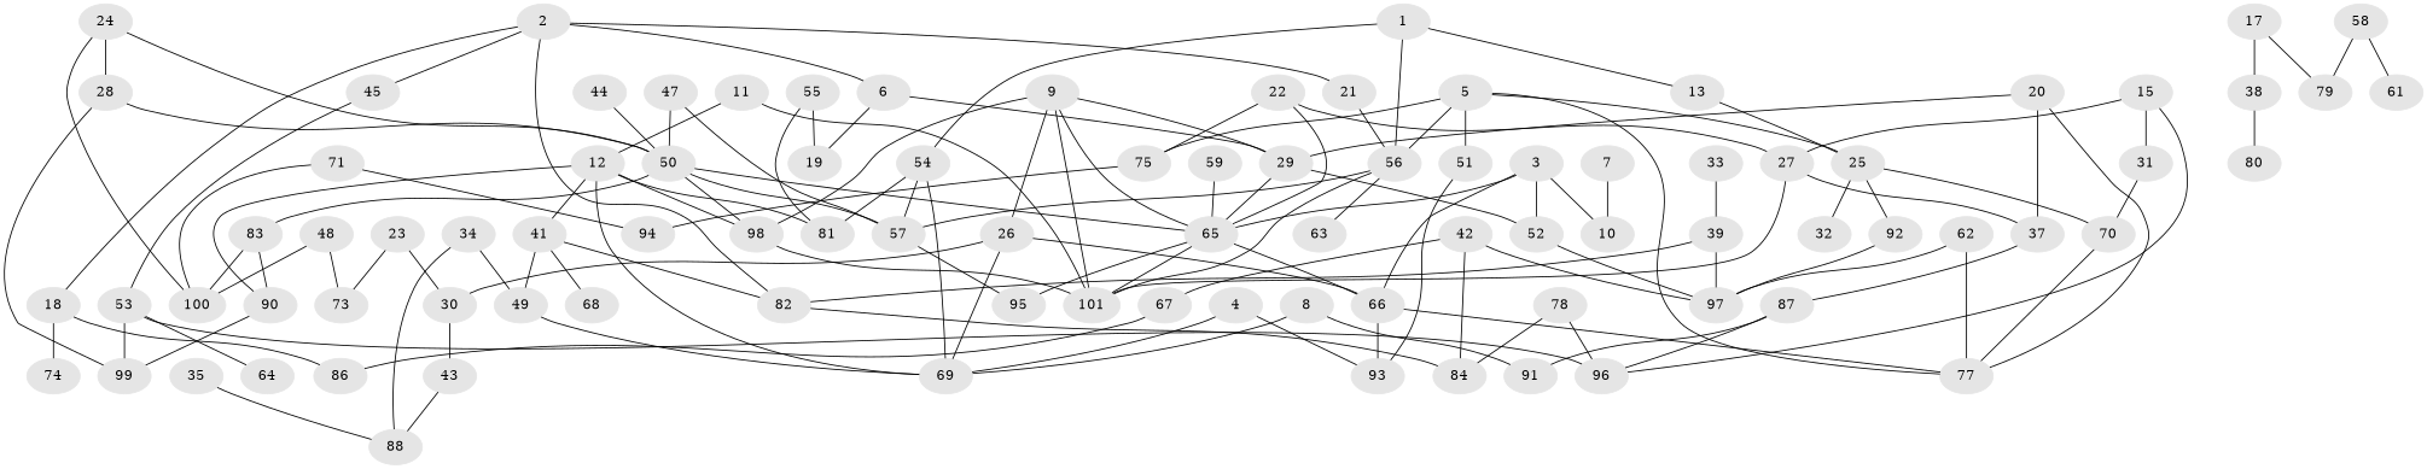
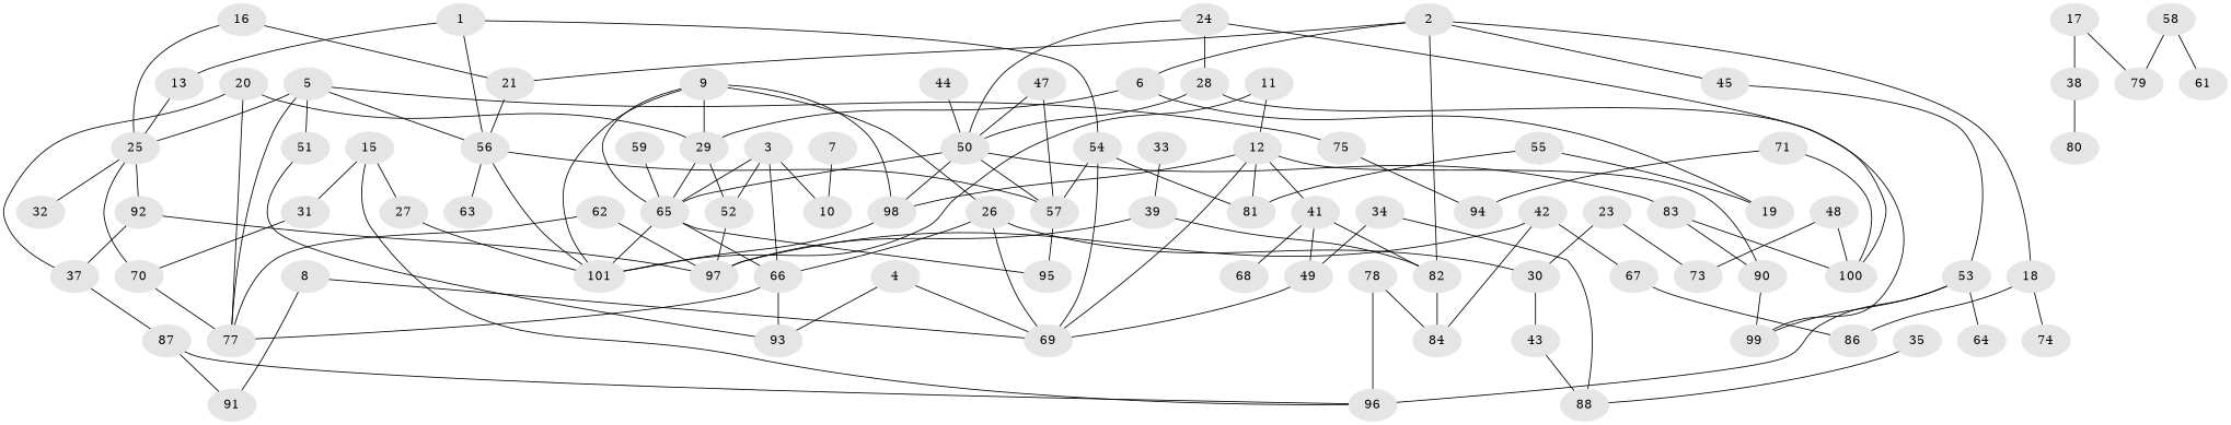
  graph {
    node [color=gray90 style=filled]
    edge [weight=1.0]
    1
    13
    54
    56
    25
    69
    81
    57
    101
    63
    2
    6
    21
    45
    82
    18
    29
    n18 [label=19]
    34
    49
    88
    53
    84
    3
    52
    n26 [label=10]
    65
    66
    97
    95
    93
    77
    4
    5
    51
    75
    32
    70
    92
    94
    7
    8
    91
    9
    26
    98
    30
    11
    12
    41
    90
    68
    99
    15
    27
    31
    96
    37
+   16
    17
    38
    79
    80
    74
    86
    20
    87
-   22
    23
    73
    43
    24
    28
    50
    100
    83
    33
    39
    35
    59
    42
    67
    44
    64
    47
    48
    55
    58
    61
    62
    71
    78
    1 -- 13
    1 -- 54
    1 -- 56
    13 -- 25
    54 -- 69
    54 -- 81
    54 -- 57
    56 -- 57
    56 -- 101
    56 -- 63
    25 -- 32
    25 -- 70
    25 -- 92
    57 -- 95
    2 -- 6
    2 -- 21
    2 -- 45
    2 -- 82
    2 -- 18
    6 -- 29
    6 -- n18
    21 -- 56
    45 -- 53
    82 -- 84
    18 -- 74
    18 -- 86
    29 -- 52
    29 -- 65
    34 -- 49
    34 -- 88
    49 -- 69
    53 -- 99
    53 -- 96 [weight=2.0]
    53 -- 64
    3 -- 52
    3 -- n26
    3 -- 65
    3 -- 66
    52 -- 97
    65 -- 101
    65 -- 66
    65 -- 95
    66 -- 93
    66 -- 77
    4 -- 69
    4 -- 93
    5 -- 56
    5 -- 25
    5 -- 77
    5 -- 51
    5 -- 75
    51 -- 93
    75 -- 94
    70 -- 77
    92 -- 97
    7 -- n26
    8 -- 69
    8 -- 91
    9 -- 101
    9 -- 29
    9 -- 65
    9 -- 26
    9 -- 98
    26 -- 69
    26 -- 66
    26 -- 30
    98 -- 101
    30 -- 43
    11 -- 101
    11 -- 12
    12 -- 69
    12 -- 81
    12 -- 98
    12 -- 41
    12 -- 90
    41 -- 82
    41 -- 49
    41 -- 68
    90 -- 99
    15 -- 27
    15 -- 31
    15 -- 96
    27 -- 101
-   27 -- 37
+   92 -- 37
    31 -- 70
    37 -- 87
+   16 -- 25
+   16 -- 21
    17 -- 38
    17 -- 79
    38 -- 80
    20 -- 29
    20 -- 77
    20 -- 37
    87 -- 91
    87 -- 96
-   22 -- 65
-   22 -- 75
-   22 -- 27
    23 -- 30
    23 -- 73
    43 -- 88
    24 -- 28
    24 -- 50
    24 -- 100
    28 -- 99
    28 -- 50
    50 -- 57
    50 -- 65
    50 -- 98
    50 -- 83
    83 -- 90
    83 -- 100
    33 -- 39
    39 -- 82
    39 -- 97
    35 -- 88
    59 -- 65
    42 -- 84
    42 -- 97
    42 -- 67
    67 -- 86
    44 -- 50
    47 -- 57
    47 -- 50
    48 -- 73
    48 -- 100
    55 -- 81
    55 -- n18
    58 -- 79
    58 -- 61
    62 -- 97
    62 -- 77
    71 -- 94
    71 -- 100
    78 -- 84
    78 -- 96
  }
